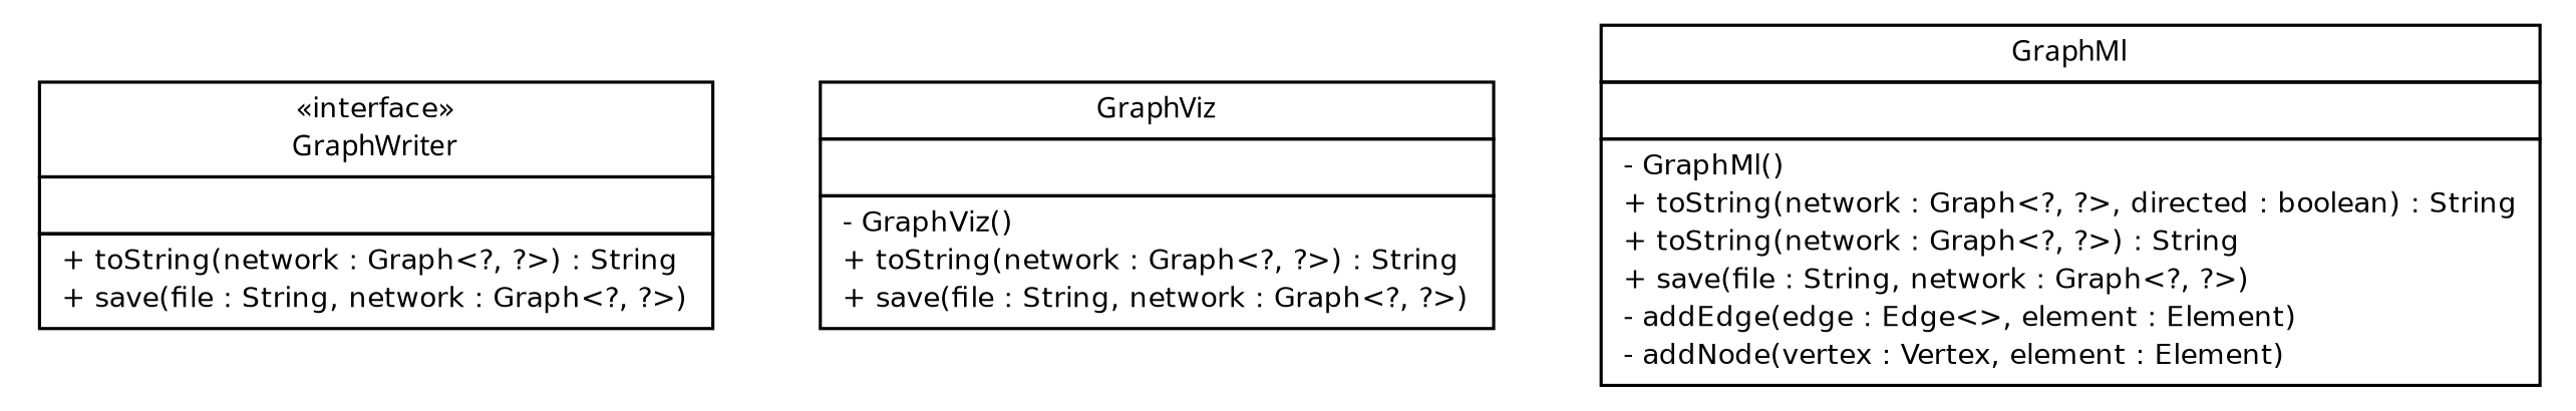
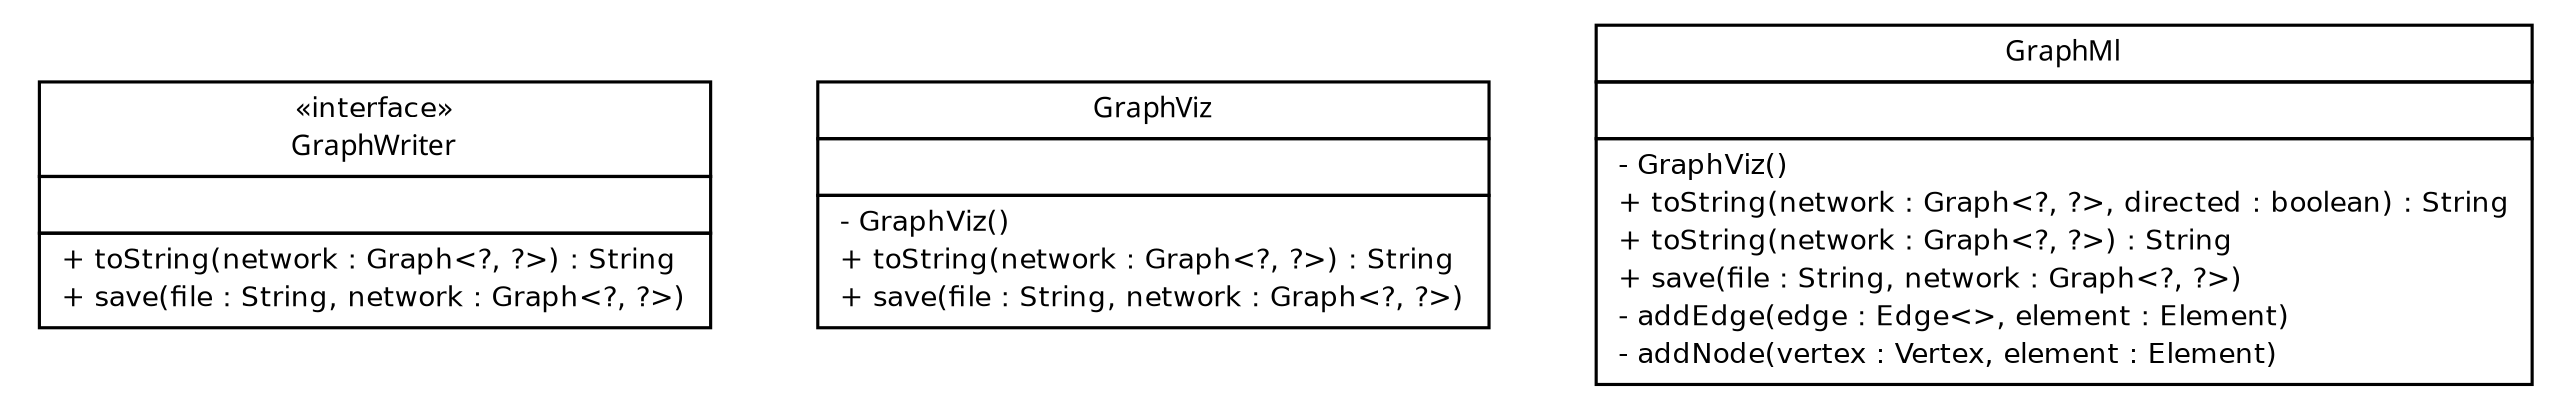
  digraph {
    nodesep=0.25
    ranksep=0.5
    fontname="DejaVu Sans"
    node [fontcolor=black fontname="DejaVu Sans" fontsize=9.0 shape=plaintext]
    n1 [label=<<table title="broadwick.graph.writer.GraphWriter" border="0" cellborder="1" cellspacing="0" cellpadding="2" port="p" href="./GraphWriter.html"> 		<tr><td><table border="0" cellspacing="0" cellpadding="1"> <tr><td align="center" balign="center"> &#171;interface&#187; </td></tr> <tr><td align="center" balign="center"><font face="Trebuchet MS"> GraphWriter </font></td></tr> 		</table></td></tr> 		<tr><td><table border="0" cellspacing="0" cellpadding="1"> <tr><td align="left" balign="left">  </td></tr> 		</table></td></tr> 		<tr><td><table border="0" cellspacing="0" cellpadding="1"> <tr><td align="left" balign="left"> + toString(network : Graph&lt;?, ?&gt;) : String </td></tr> <tr><td align="left" balign="left"> + save(file : String, network : Graph&lt;?, ?&gt;) </td></tr> 		</table></td></tr> 		</table>>]
    n2 [label=<<table title="broadwick.graph.writer.GraphViz" border="0" cellborder="1" cellspacing="0" cellpadding="2" port="p" href="./GraphViz.html"> 		<tr><td><table border="0" cellspacing="0" cellpadding="1"> <tr><td align="center" balign="center"><font face="Trebuchet MS"> GraphViz </font></td></tr> 		</table></td></tr> 		<tr><td><table border="0" cellspacing="0" cellpadding="1"> <tr><td align="left" balign="left">  </td></tr> 		</table></td></tr> 		<tr><td><table border="0" cellspacing="0" cellpadding="1"> <tr><td align="left" balign="left"> - GraphViz() </td></tr> <tr><td align="left" balign="left"> + toString(network : Graph&lt;?, ?&gt;) : String </td></tr> <tr><td align="left" balign="left"> + save(file : String, network : Graph&lt;?, ?&gt;) </td></tr> 		</table></td></tr> 		</table>>]
-   n3 [label=<<table title="broadwick.graph.writer.GraphMl" border="0" cellborder="1" cellspacing="0" cellpadding="2" port="p" href="./GraphMl.html"> 		<tr><td><table border="0" cellspacing="0" cellpadding="1"> <tr><td align="center" balign="center"><font face="Trebuchet MS"> GraphMl </font></td></tr> 		</table></td></tr> 		<tr><td><table border="0" cellspacing="0" cellpadding="1"> <tr><td align="left" balign="left">  </td></tr> 		</table></td></tr> 		<tr><td><table border="0" cellspacing="0" cellpadding="1"> <tr><td align="left" balign="left"> - GraphMl() </td></tr> <tr><td align="left" balign="left"> + toString(network : Graph&lt;?, ?&gt;, directed : boolean) : String </td></tr> <tr><td align="left" balign="left"> + toString(network : Graph&lt;?, ?&gt;) : String </td></tr> <tr><td align="left" balign="left"> + save(file : String, network : Graph&lt;?, ?&gt;) </td></tr> <tr><td align="left" balign="left"> - addEdge(edge : Edge&lt;&gt;, element : Element) </td></tr> <tr><td align="left" balign="left"> - addNode(vertex : Vertex, element : Element) </td></tr> 		</table></td></tr> 		</table>>]
+   n3 [label=<<table title="broadwick.graph.writer.GraphMl" border="0" cellborder="1" cellspacing="0" cellpadding="2" port="p" href="./GraphMl.html"> 		<tr><td><table border="0" cellspacing="0" cellpadding="1"> <tr><td align="center" balign="center"><font face="Trebuchet MS"> GraphMl </font></td></tr> 		</table></td></tr> 		<tr><td><table border="0" cellspacing="0" cellpadding="1"> <tr><td align="left" balign="left">  </td></tr> 		</table></td></tr> 		<tr><td><table border="0" cellspacing="0" cellpadding="1"> <tr><td align="left" balign="left"> - GraphViz() </td></tr> <tr><td align="left" balign="left"> + toString(network : Graph&lt;?, ?&gt;, directed : boolean) : String </td></tr> <tr><td align="left" balign="left"> + toString(network : Graph&lt;?, ?&gt;) : String </td></tr> <tr><td align="left" balign="left"> + save(file : String, network : Graph&lt;?, ?&gt;) </td></tr> <tr><td align="left" balign="left"> - addEdge(edge : Edge&lt;&gt;, element : Element) </td></tr> <tr><td align="left" balign="left"> - addNode(vertex : Vertex, element : Element) </td></tr> 		</table></td></tr> 		</table>>]
  }
